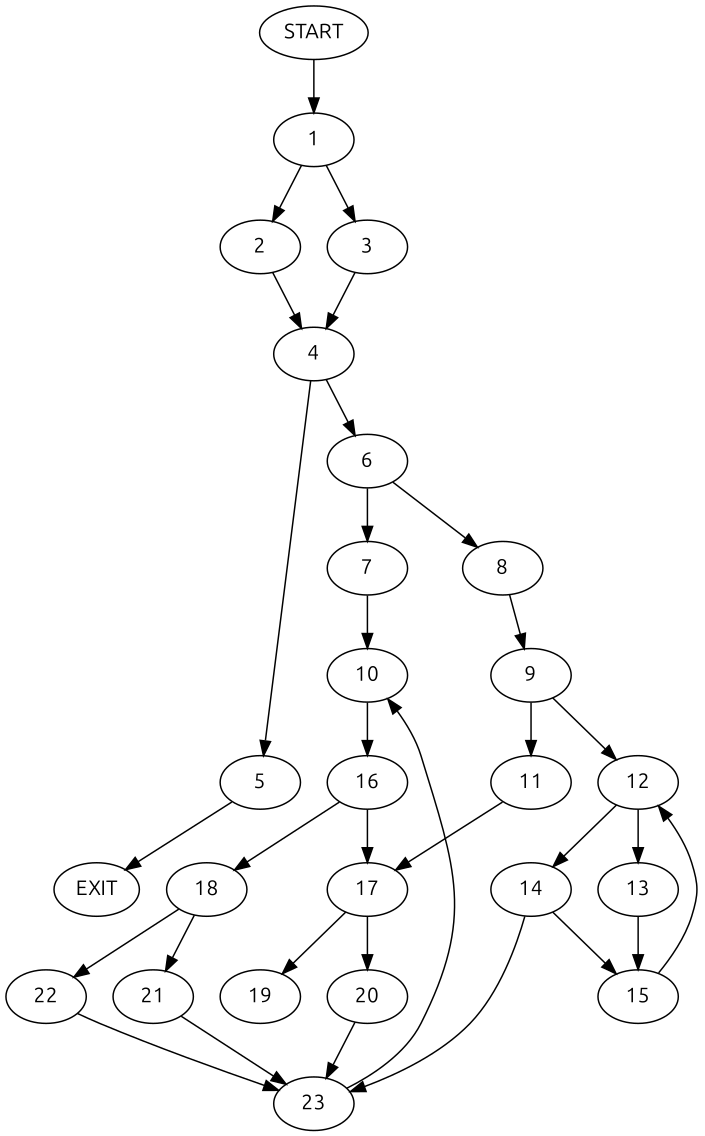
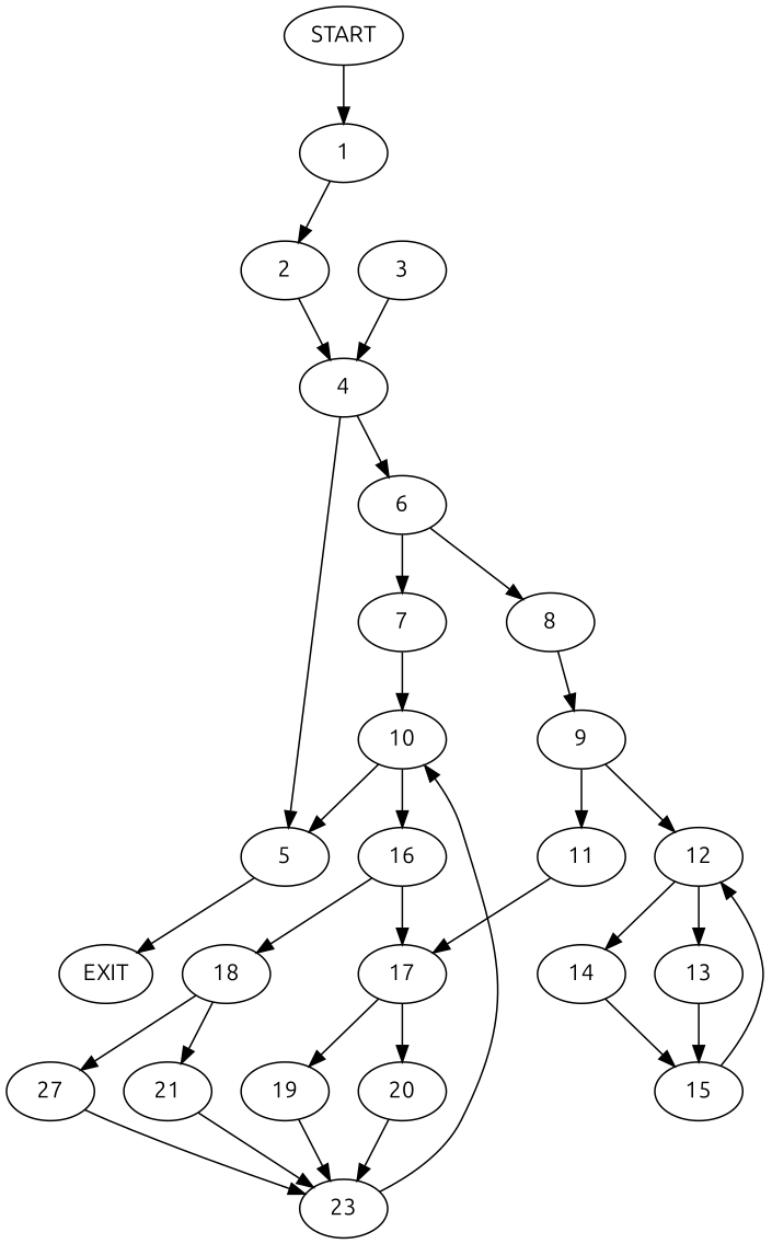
  digraph {
    fontname=Ubuntu
    node [fontname=Ubuntu]
    edge [fontname=Ubuntu]
    n1 [label=START]
    1
    2
    3
    n5 [label=EXIT]
    4
    5
    6
    7
    8
    10
    9
    16
    11
    12
    17
    13
    14
    18
    15
    19
    20
    21
-   22
+   22 [label=27]
    23
    n1 -> 1
    1 -> 2
-   1 -> 3
    2 -> 4
    3 -> 4
    4 -> 5
    4 -> 6
    5 -> n5
    6 -> 7
    6 -> 8
    7 -> 10
    8 -> 9
+   10 -> 5
    10 -> 16
    9 -> 11
    9 -> 12
    16 -> 17
    16 -> 18
    11 -> 17
    12 -> 13
    12 -> 14
    17 -> 19
    17 -> 20
    13 -> 15
    14 -> 15
    18 -> 21
    18 -> 22
    15 -> 12
-   14 -> 23
+   19 -> 23
    20 -> 23
    21 -> 23
    22 -> 23
    23 -> 10
  }
